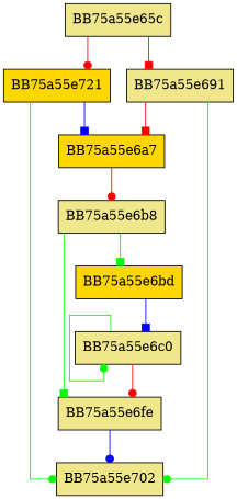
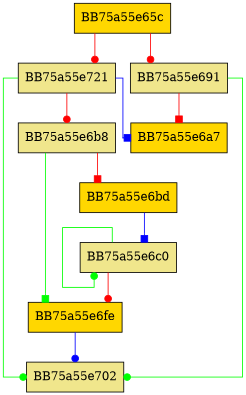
  digraph {
    splines=ortho
    node [fillcolor=khaki shape=box style=filled]
    edge [arrowhead=dot color=red]
-   BB75a55e65c
-   BB75a55e721 [fillcolor=gold]
+   BB75a55e65c [fillcolor=gold]
+   BB75a55e721
    BB75a55e691
    BB75a55e6a7 [fillcolor=gold]
    BB75a55e702
    BB75a55e6b8
-   BB75a55e6fe
+   BB75a55e6fe [fillcolor=gold]
    BB75a55e6bd [fillcolor=gold]
    BB75a55e6c0
    BB75a55e65c -> BB75a55e721
-   BB75a55e65c -> BB75a55e691 [arrowhead=box]
+   BB75a55e65c -> BB75a55e691
    BB75a55e721 -> BB75a55e6a7 [arrowhead=box color=blue]
    BB75a55e721 -> BB75a55e702 [color=green]
    BB75a55e691 -> BB75a55e6a7 [arrowhead=box]
    BB75a55e691 -> BB75a55e702 [color=green]
-   BB75a55e6a7 -> BB75a55e6b8
+   BB75a55e721 -> BB75a55e6b8
    BB75a55e6b8 -> BB75a55e6fe [arrowhead=box color=green]
-   BB75a55e6b8 -> BB75a55e6bd [arrowhead=box color=green]
+   BB75a55e6b8 -> BB75a55e6bd [arrowhead=box]
    BB75a55e6fe -> BB75a55e702 [color=blue]
    BB75a55e6bd -> BB75a55e6c0 [arrowhead=box color=blue]
    BB75a55e6c0 -> BB75a55e6fe
    BB75a55e6c0 -> BB75a55e6c0 [color=green]
  }
